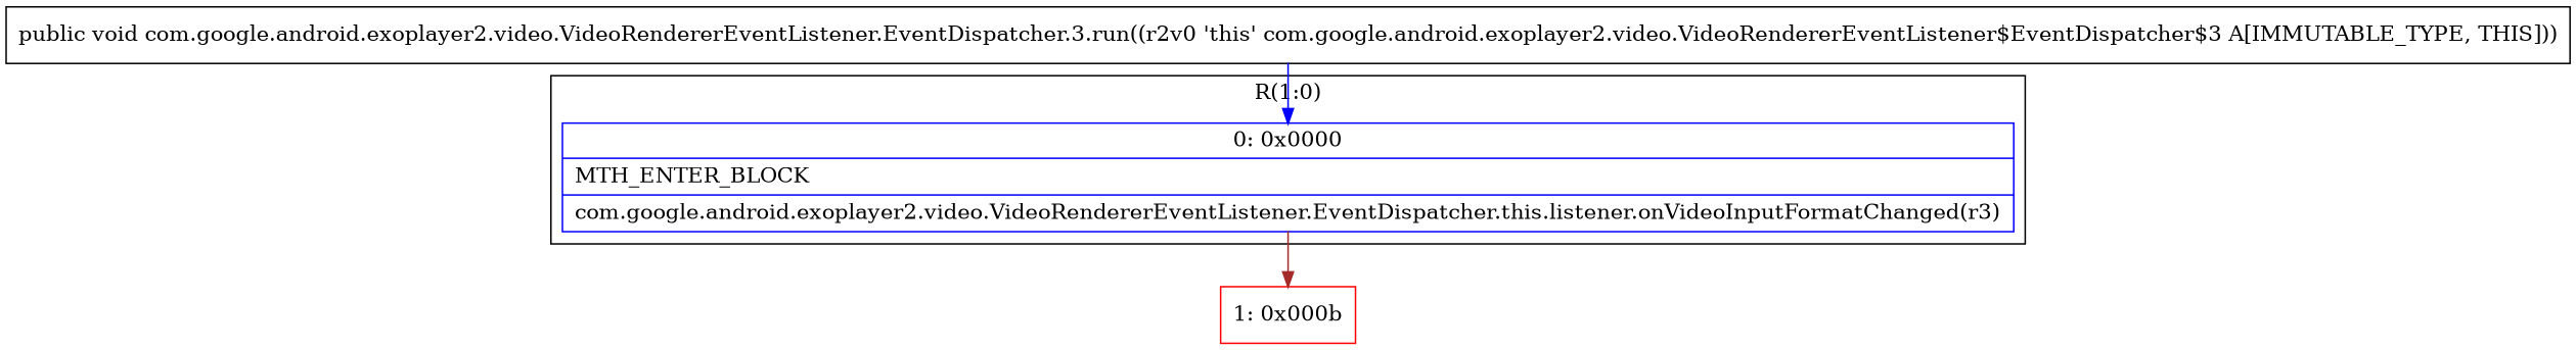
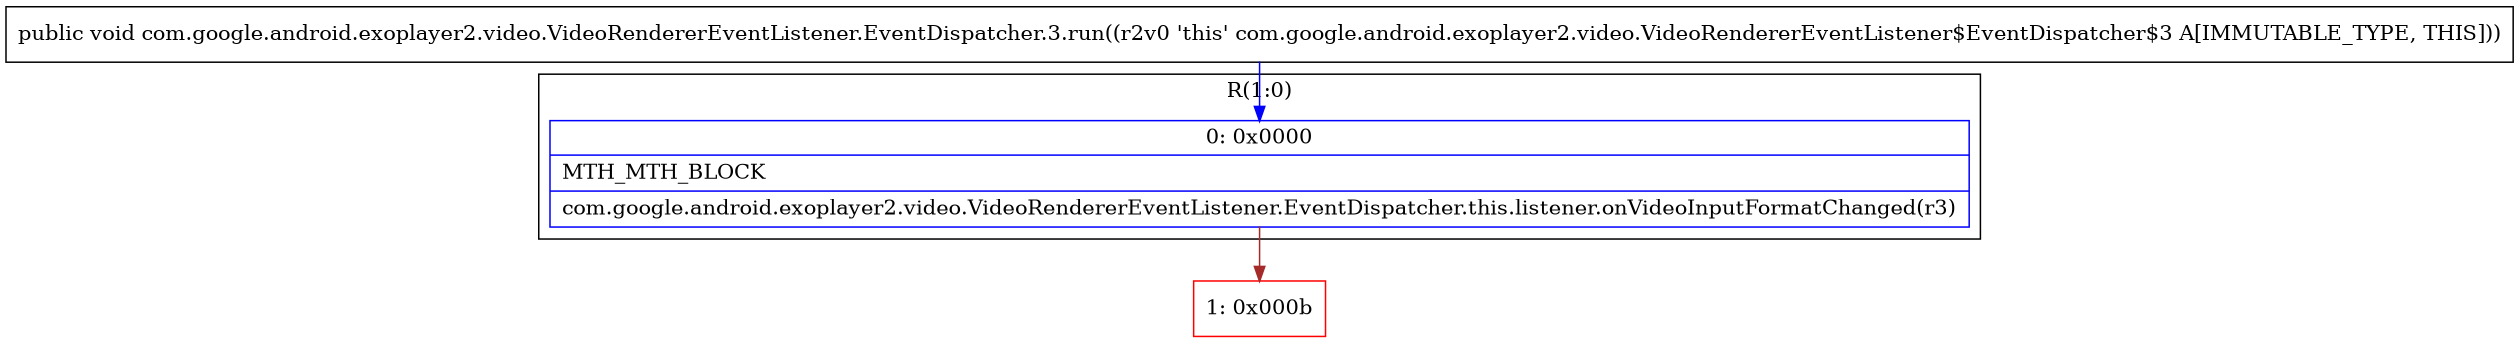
  digraph {
    node [shape=record]
-   n1 [color=blue label="{0\:\ 0x0000|MTH_ENTER_BLOCK\l|com.google.android.exoplayer2.video.VideoRendererEventListener.EventDispatcher.this.listener.onVideoInputFormatChanged(r3)\l}"]
+   n1 [color=blue label="{0\:\ 0x0000|MTH_MTH_BLOCK\l|com.google.android.exoplayer2.video.VideoRendererEventListener.EventDispatcher.this.listener.onVideoInputFormatChanged(r3)\l}"]
    n2 [color=red label="{1\:\ 0x000b}"]
    n3 [label="{public void com.google.android.exoplayer2.video.VideoRendererEventListener.EventDispatcher.3.run((r2v0 'this' com.google.android.exoplayer2.video.VideoRendererEventListener$EventDispatcher$3 A[IMMUTABLE_TYPE, THIS])) }"]
    subgraph cluster_1 {
      label="R(1:0)"
      n1
    }
    n1 -> n2 [color=brown]
    n3 -> n1 [color=blue]
  }
